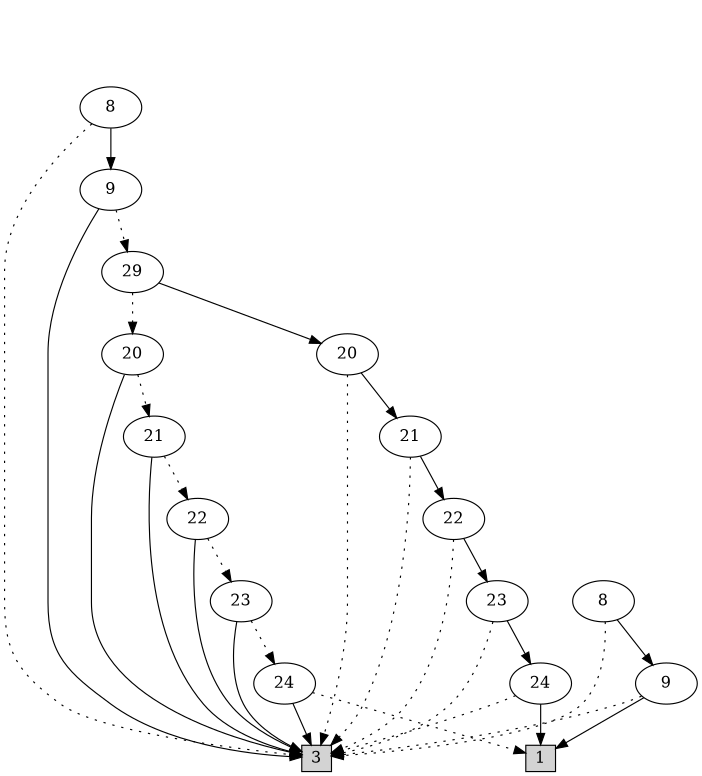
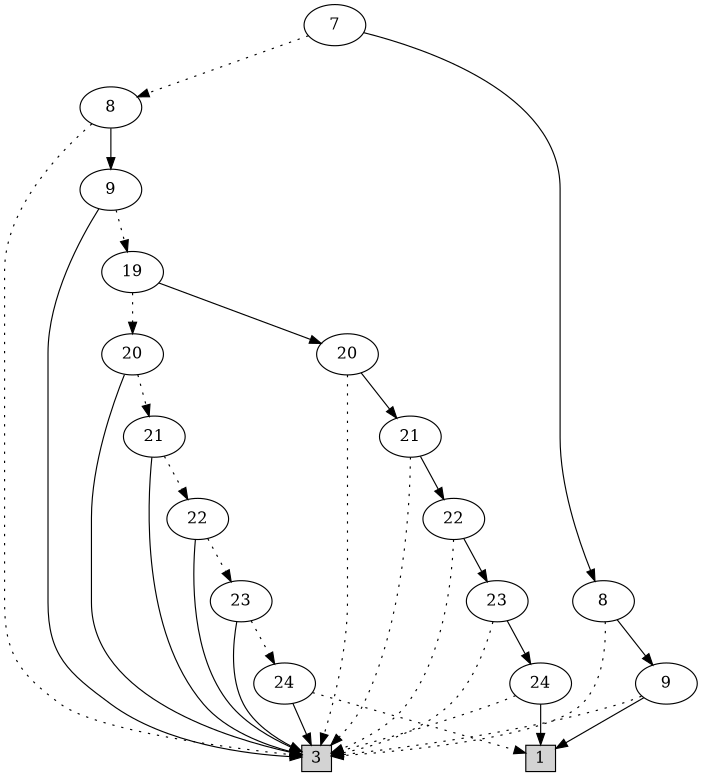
  digraph {
    edge [style=dotted]
    n1 [height=0.3 label=3 shape=box style=filled width=0.3]
    n2 [height=0.3 label=1 shape=box style=filled width=0.3]
+   n3 [label=7]
    n4 [label=8]
    n5 [label=8]
    n6 [label=9]
    n7 [label=9]
-   n8 [label=29]
+   n8 [label=19]
    n9 [label=20]
    n10 [label=20]
    n11 [label=21]
    n12 [label=21]
    n13 [label=22]
    n14 [label=22]
    n15 [label=23]
    n16 [label=24]
    n17 [label=23]
    n18 [label=24]
+   n3 -> n4
+   n3 -> n5 [style=filled]
    n4 -> n1
    n4 -> n6 [style=filled]
    n5 -> n1
    n5 -> n7 [style=filled]
    n6 -> n1 [style=filled]
    n6 -> n8
    n7 -> n1
    n7 -> n2 [style=filled]
    n8 -> n9
    n8 -> n10 [style=filled]
    n9 -> n1 [style=filled]
    n9 -> n11
    n10 -> n1
    n10 -> n12 [style=filled]
    n11 -> n1 [style=filled]
    n11 -> n13
    n12 -> n1
    n12 -> n14 [style=filled]
    n13 -> n1 [style=filled]
    n13 -> n15
    n14 -> n1
    n14 -> n17 [style=filled]
    n15 -> n1 [style=filled]
    n15 -> n16
    n16 -> n1 [style=filled]
    n16 -> n2
    n17 -> n1
    n17 -> n18 [style=filled]
    n18 -> n1
    n18 -> n2 [style=filled]
  }
